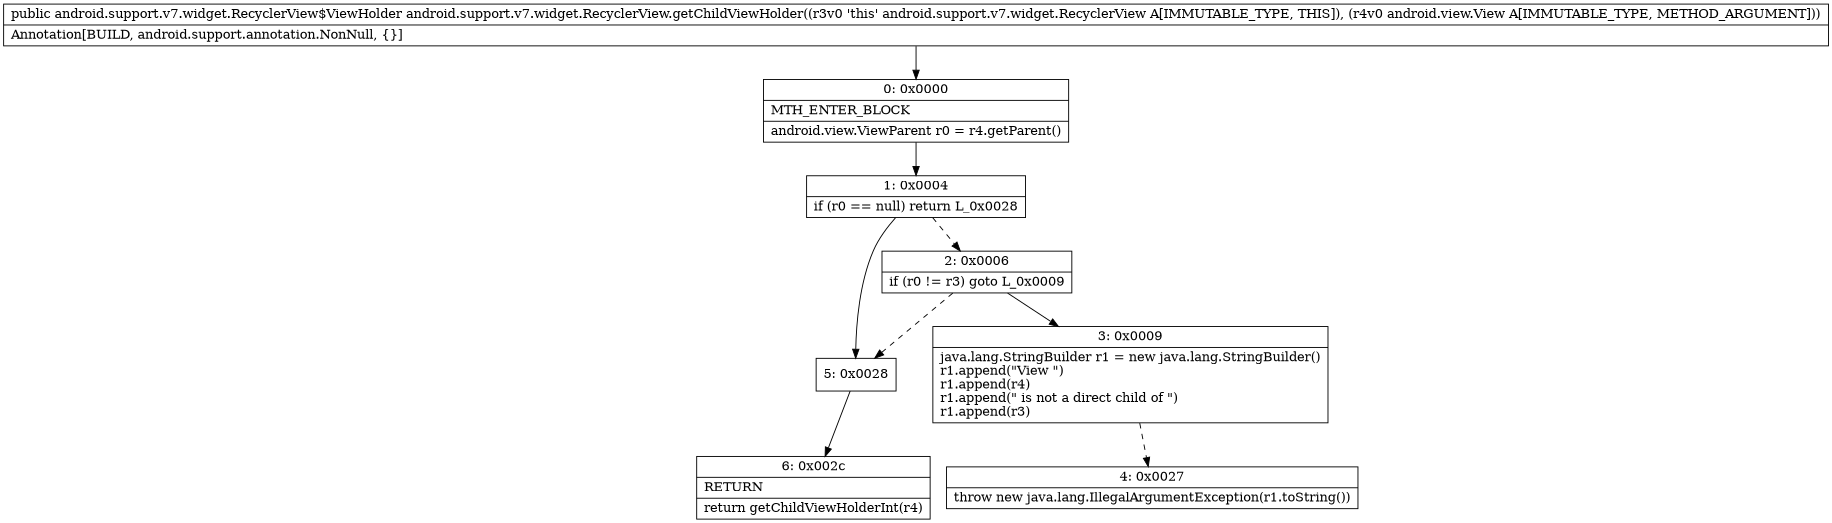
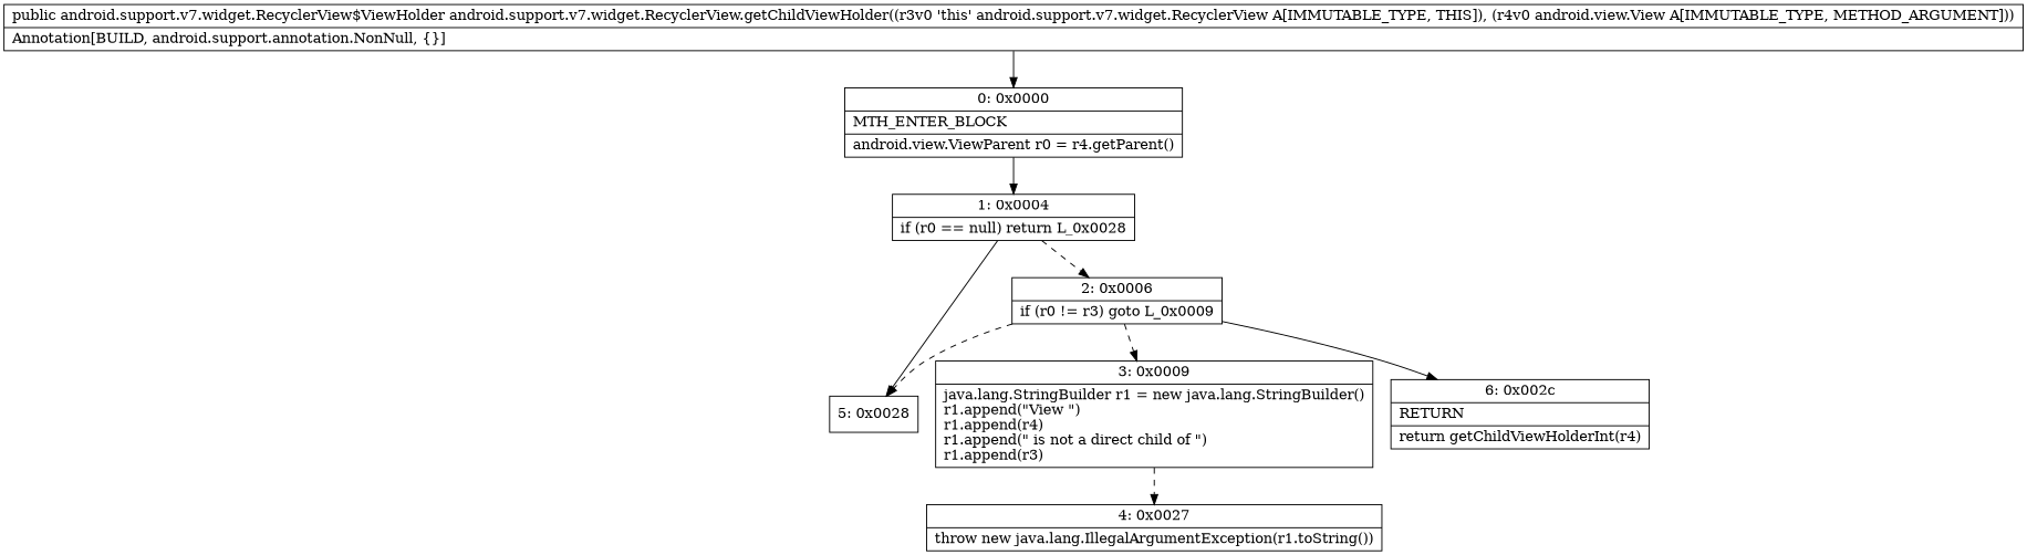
  digraph {
    node [shape=record]
    n1 [label="{0\:\ 0x0000|MTH_ENTER_BLOCK\l|android.view.ViewParent r0 = r4.getParent()\l}"]
    n2 [label="{1\:\ 0x0004|if (r0 == null) return L_0x0028\l}"]
    n3 [label="{2\:\ 0x0006|if (r0 != r3) goto L_0x0009\l}"]
    n4 [label="{5\:\ 0x0028}"]
    n5 [label="{3\:\ 0x0009|java.lang.StringBuilder r1 = new java.lang.StringBuilder()\lr1.append(\"View \")\lr1.append(r4)\lr1.append(\" is not a direct child of \")\lr1.append(r3)\l}"]
    n6 [label="{6\:\ 0x002c|RETURN\l|return getChildViewHolderInt(r4)\l}"]
    n7 [label="{4\:\ 0x0027|throw new java.lang.IllegalArgumentException(r1.toString())\l}"]
    n8 [label="{public android.support.v7.widget.RecyclerView$ViewHolder android.support.v7.widget.RecyclerView.getChildViewHolder((r3v0 'this' android.support.v7.widget.RecyclerView A[IMMUTABLE_TYPE, THIS]), (r4v0 android.view.View A[IMMUTABLE_TYPE, METHOD_ARGUMENT]))  | Annotation[BUILD, android.support.annotation.NonNull, \{\}]\l}"]
    n1 -> n2
    n2 -> n3 [style=dashed]
    n2 -> n4
    n3 -> n4 [style=dashed]
-   n3 -> n5
-   n4 -> n6
+   n3 -> n5 [style=dashed]
+   n3 -> n6
    n5 -> n7 [style=dashed]
    n8 -> n1
  }
